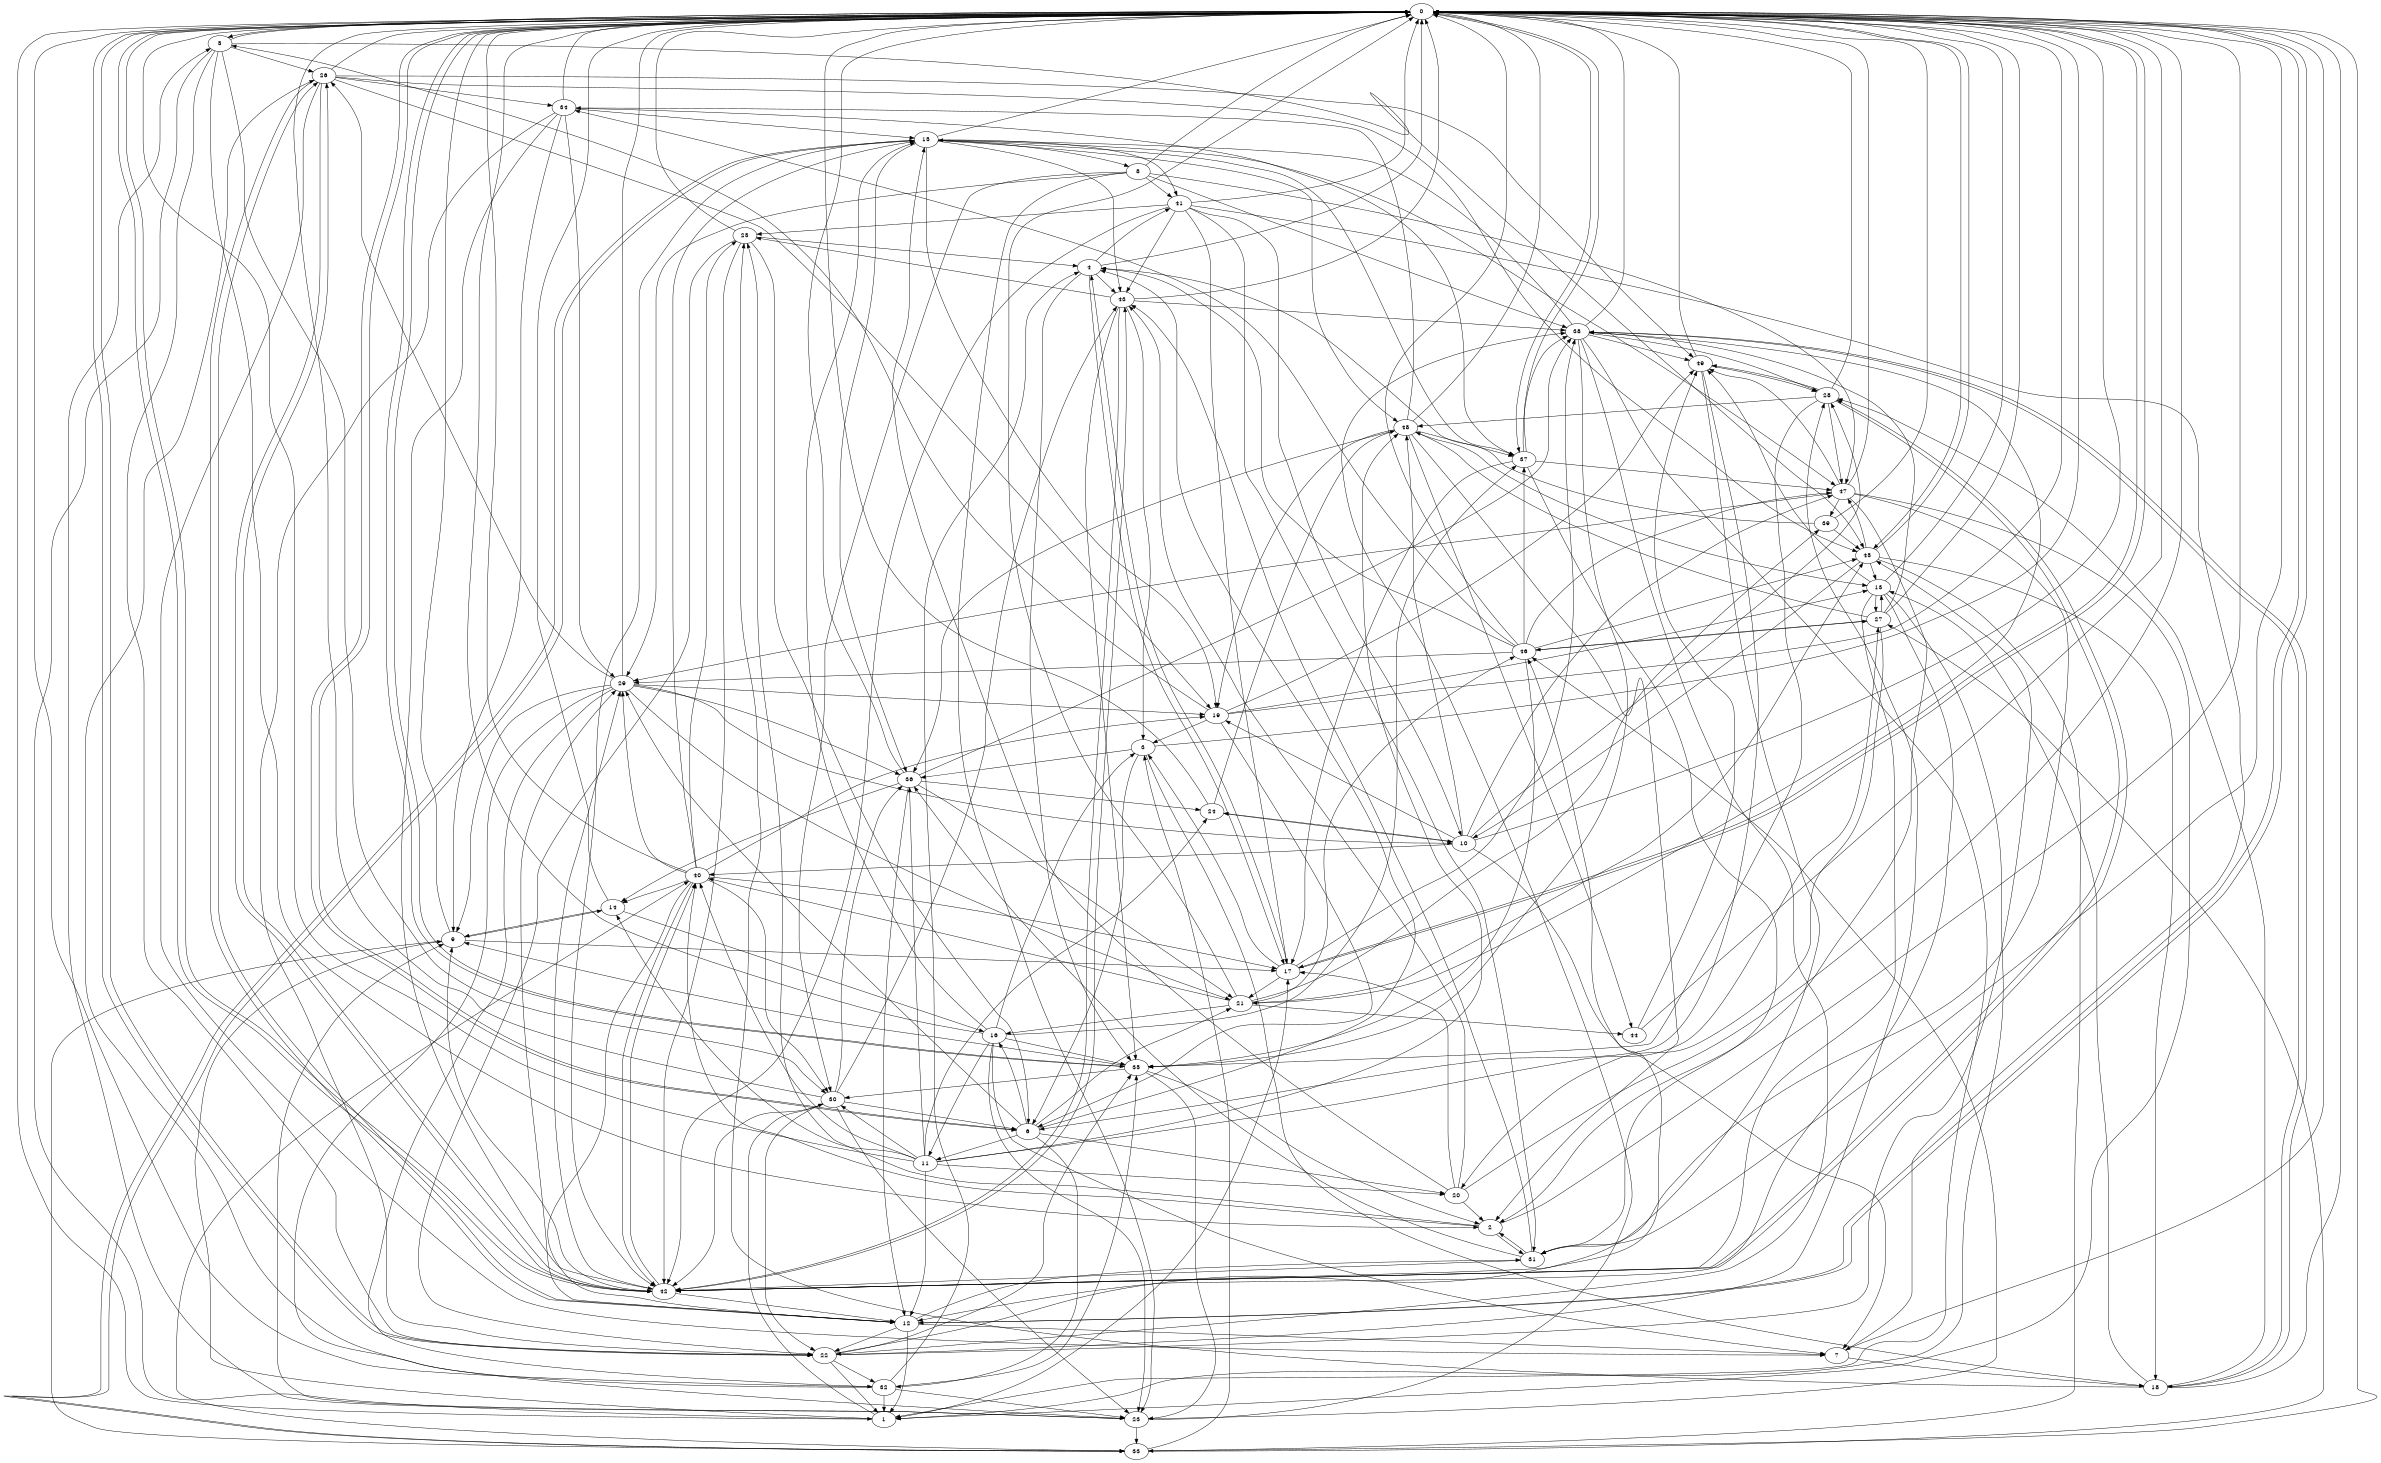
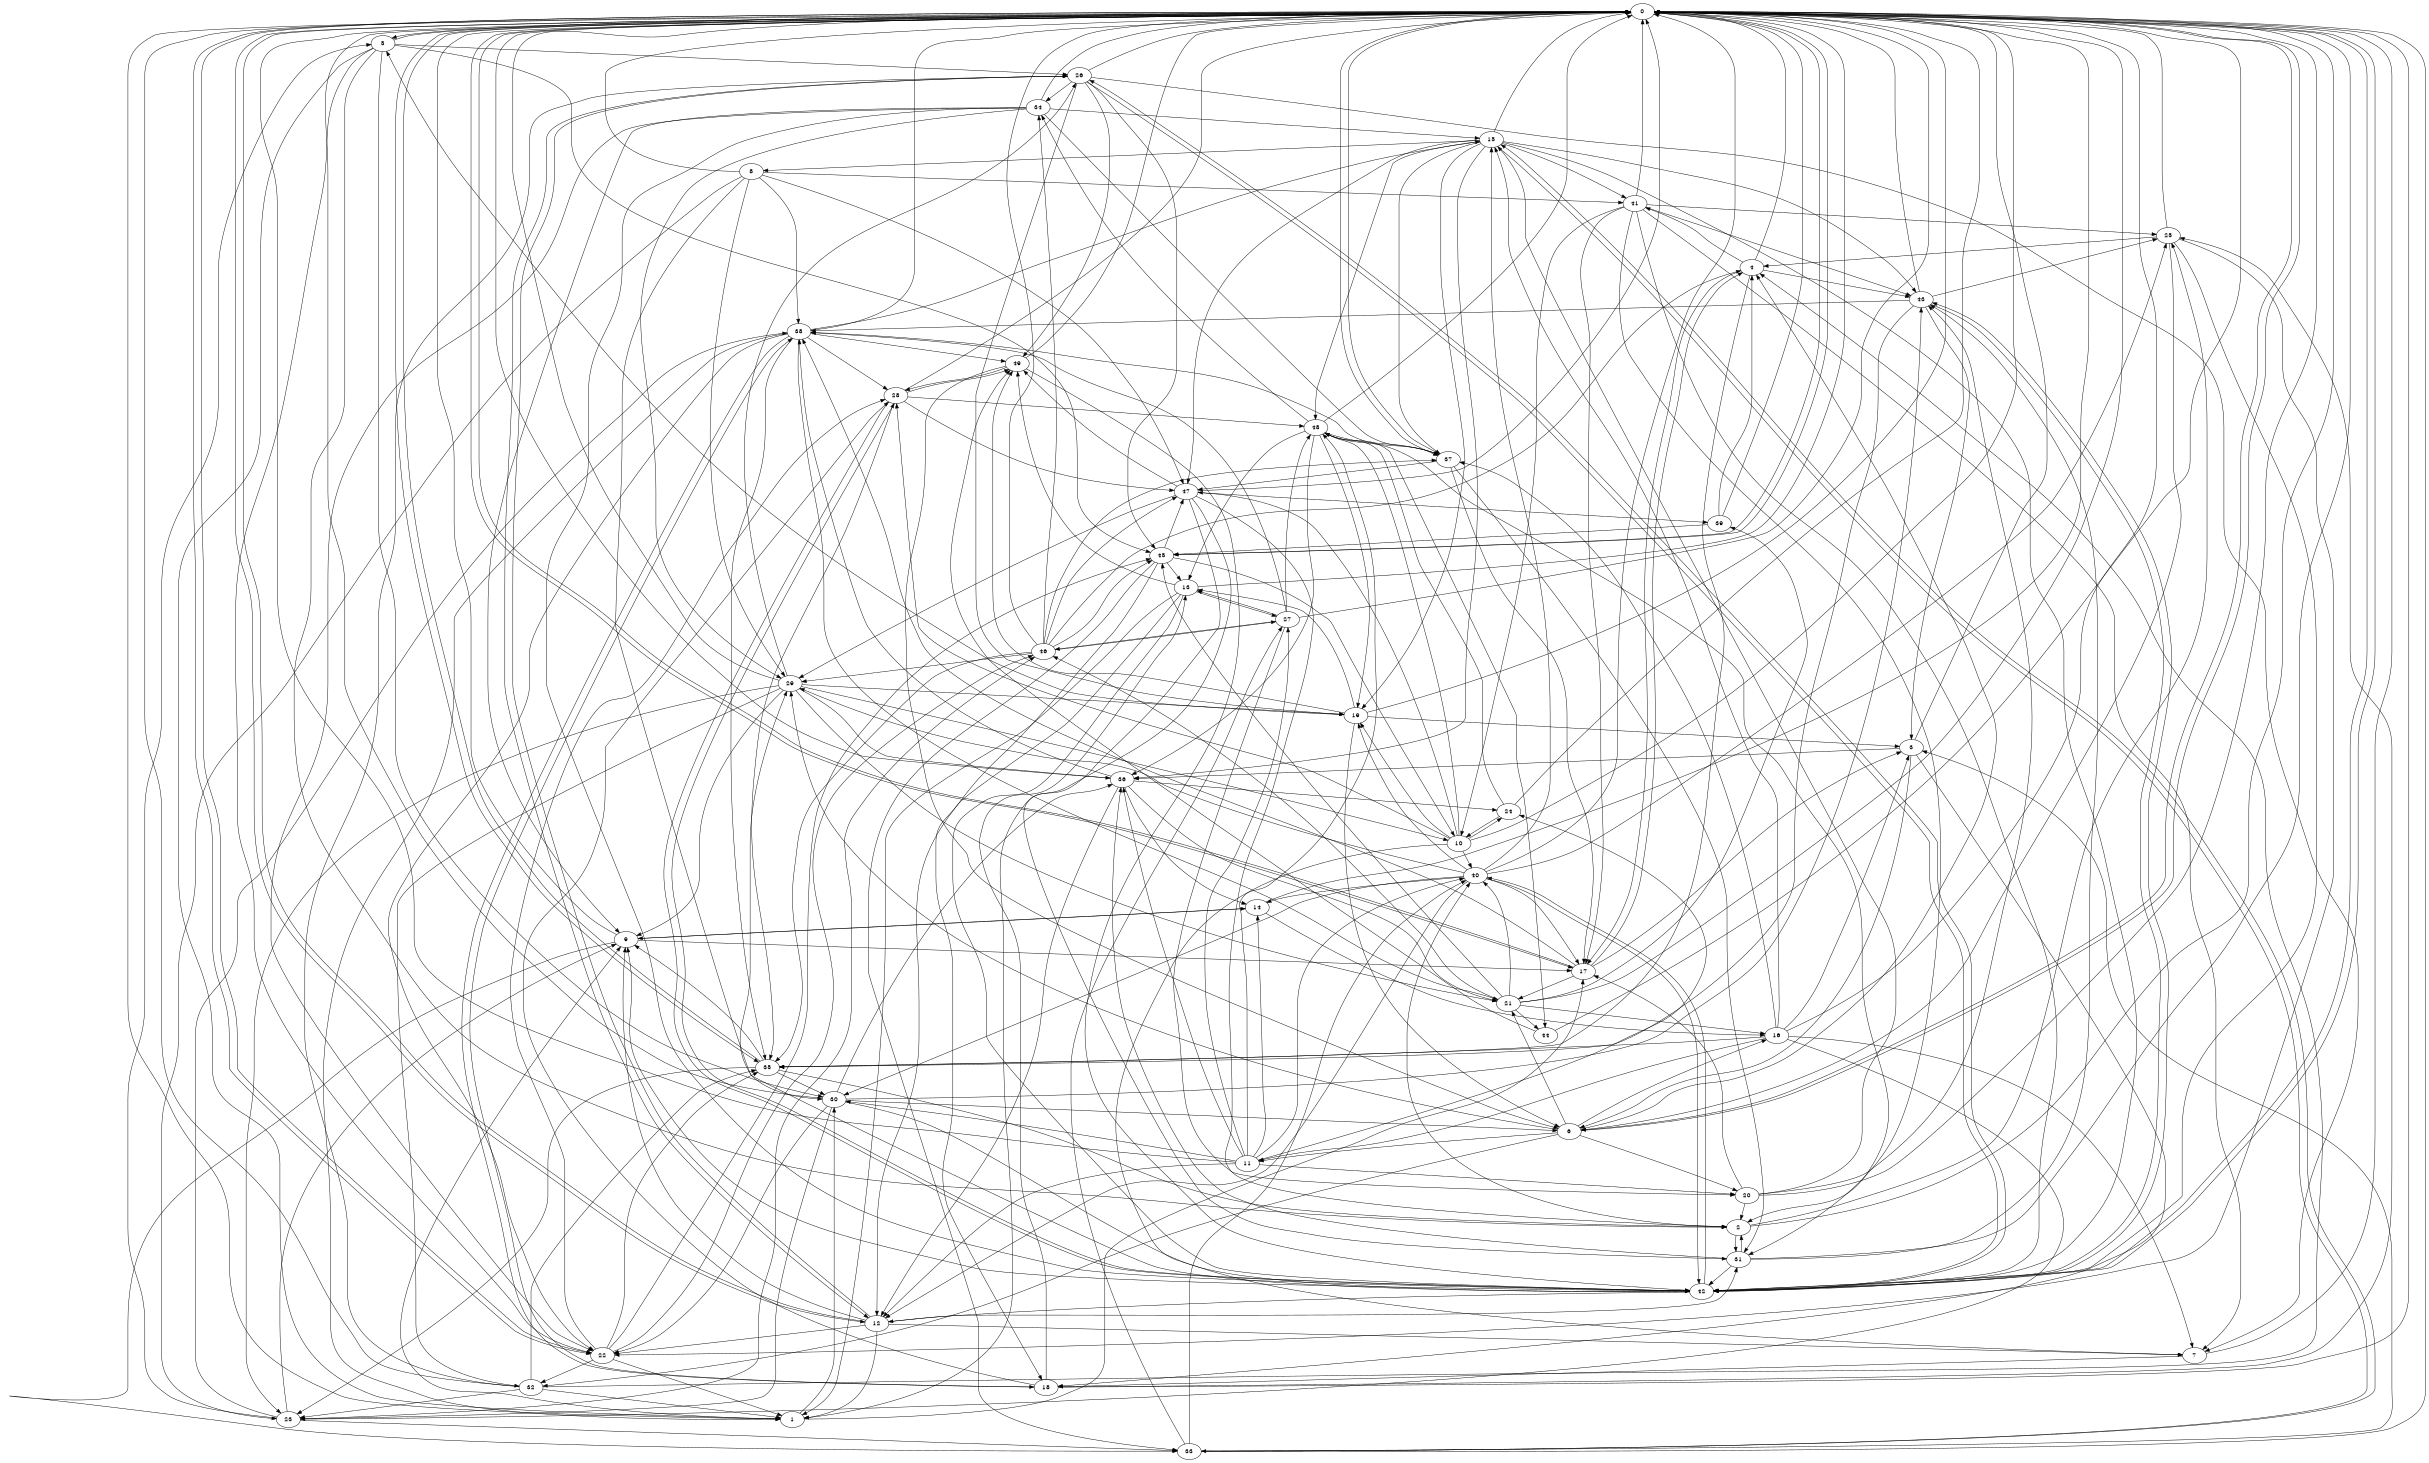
  strict digraph {
    node [component_delay=3]
    edge [wire_delay=1]
    0
    5
    6
    12
    17
    22
    35
    37
    42
    45
    1
    30
    2
    26
    4
    11
    16
    20
    21
    29
    32
    31
    7
    3
    38
    28
    46
    9
    23
    47
    40
    43
    18
    33
    10
    13
    36
    25
    19
    49
    34
    41
    14
    24
    48
    27
    15
    39
    44
    8
    0 -> 5
    0 -> 6
    0 -> 12
    0 -> 17
    0 -> 22
    0 -> 35
    0 -> 37
    0 -> 42
    0 -> 45
    5 -> 0
    5 -> 22
    5 -> 45
    5 -> 1
    5 -> 30
    5 -> 2
    5 -> 26
    6 -> 0
    6 -> 4
    6 -> 11
    6 -> 16
    6 -> 20
    6 -> 21
    6 -> 29
    6 -> 32
    12 -> 0
    12 -> 22
    12 -> 1
    12 -> 26
-   12 -> 29
+   12 -> 9
    12 -> 31
    12 -> 7
    17 -> 0
    17 -> 4
    17 -> 21
    17 -> 3
    17 -> 38
    22 -> 0
    22 -> 35
    22 -> 45
    22 -> 1
    22 -> 32
    22 -> 28
    22 -> 46
    35 -> 0
    35 -> 30
    35 -> 2
    35 -> 9
    35 -> 23
    37 -> 0
    37 -> 17
    37 -> 31
    37 -> 38
    37 -> 47
    42 -> 0
    42 -> 12
    42 -> 26
    42 -> 29
    42 -> 28
    42 -> 9
    42 -> 40
    42 -> 43
    45 -> 0
    45 -> 47
    45 -> 18
    45 -> 33
    45 -> 10
    45 -> 13
    1 -> 0
    1 -> 17
    1 -> 30
    1 -> 9
    30 -> 0
    30 -> 6
    30 -> 22
    30 -> 42
    30 -> 23
    30 -> 43
    30 -> 36
    2 -> 0
    2 -> 31
    2 -> 40
    2 -> 25
    26 -> 0
    26 -> 12
    26 -> 42
    26 -> 45
    26 -> 7
    26 -> 19
    26 -> 49
    26 -> 34
    4 -> 0
    4 -> 17
    4 -> 35
    4 -> 43
    4 -> 41
    11 -> 0
    11 -> 12
    11 -> 30
    11 -> 20
    11 -> 40
    11 -> 36
    11 -> 14
    11 -> 24
    11 -> 48
    11 -> 27
    16 -> 0
    16 -> 35
    16 -> 37
    16 -> 11
    16 -> 7
    16 -> 3
    16 -> 23
    16 -> 15
    20 -> 0
    20 -> 17
    20 -> 2
    20 -> 43
    20 -> 15
    21 -> 0
    21 -> 45
    21 -> 16
    21 -> 46
    21 -> 40
    21 -> 39
    21 -> 44
    29 -> 0
    29 -> 26
    29 -> 21
    29 -> 32
    29 -> 9
    29 -> 23
    29 -> 10
    29 -> 36
    29 -> 19
    32 -> 0
    32 -> 35
    32 -> 1
    32 -> 26
    32 -> 4
    32 -> 23
    31 -> 0
    31 -> 42
    31 -> 2
    31 -> 43
    31 -> 36
    7 -> 0
    7 -> 18
    3 -> 0
    3 -> 6
    3 -> 18
    3 -> 36
    38 -> 0
    38 -> 22
    38 -> 35
    38 -> 1
    38 -> 21
    38 -> 28
    38 -> 18
    38 -> 49
    38 -> 15
    28 -> 0
    28 -> 35
    28 -> 42
    28 -> 47
    28 -> 49
    28 -> 48
    46 -> 0
    46 -> 35
    46 -> 37
    46 -> 45
    46 -> 4
    46 -> 29
    46 -> 47
    46 -> 34
    46 -> 27
    9 -> 0
    9 -> 17
    9 -> 33
    9 -> 14
    23 -> 5
    23 -> 38
    23 -> 46
    23 -> 9
    23 -> 33
    47 -> 0
    47 -> 1
    47 -> 2
    47 -> 29
    47 -> 31
    47 -> 49
    47 -> 39
    40 -> 0
    40 -> 12
    40 -> 17
    40 -> 42
    40 -> 30
    40 -> 29
    40 -> 25
    40 -> 19
    40 -> 14
    40 -> 15
    43 -> 0
    43 -> 35
    43 -> 42
    43 -> 3
    43 -> 38
    43 -> 25
    18 -> 0
    18 -> 38
    18 -> 28
    18 -> 13
    18 -> 25
    33 -> 0
    33 -> 3
    33 -> 40
    33 -> 27
    33 -> 15
    10 -> 0
    10 -> 7
    10 -> 28
    10 -> 47
    10 -> 40
    10 -> 19
    10 -> 24
    10 -> 48
    13 -> 0
    13 -> 12
    13 -> 42
    13 -> 1
    13 -> 49
    13 -> 27
    36 -> 0
    36 -> 12
    36 -> 21
    36 -> 38
    36 -> 14
    36 -> 24
    25 -> 0
    25 -> 6
    25 -> 22
    25 -> 42
    25 -> 4
    19 -> 0
    19 -> 5
    19 -> 6
    19 -> 3
    19 -> 13
    19 -> 49
    49 -> 0
    49 -> 6
    49 -> 42
    49 -> 28
    34 -> 0
    34 -> 22
    34 -> 37
    34 -> 42
    34 -> 29
    34 -> 9
    34 -> 15
    41 -> 0
    41 -> 17
    41 -> 42
    41 -> 31
    41 -> 7
    41 -> 43
    41 -> 10
    41 -> 25
    14 -> 0
    14 -> 16
    14 -> 9
    24 -> 0
    24 -> 10
    24 -> 48
    48 -> 0
    48 -> 37
    48 -> 2
    48 -> 13
    48 -> 36
    48 -> 19
    48 -> 34
    48 -> 44
    27 -> 0
    27 -> 20
    27 -> 38
    27 -> 46
    27 -> 13
    27 -> 48
    15 -> 0
    15 -> 37
    15 -> 42
    15 -> 47
    15 -> 43
    15 -> 33
    15 -> 36
    15 -> 19
    15 -> 41
    15 -> 48
    15 -> 8
    39 -> 0
    39 -> 45
    39 -> 4
    44 -> 0
    44 -> 49
    8 -> 0
    8 -> 30
    8 -> 29
    8 -> 38
    8 -> 23
    8 -> 47
    8 -> 41
  }
